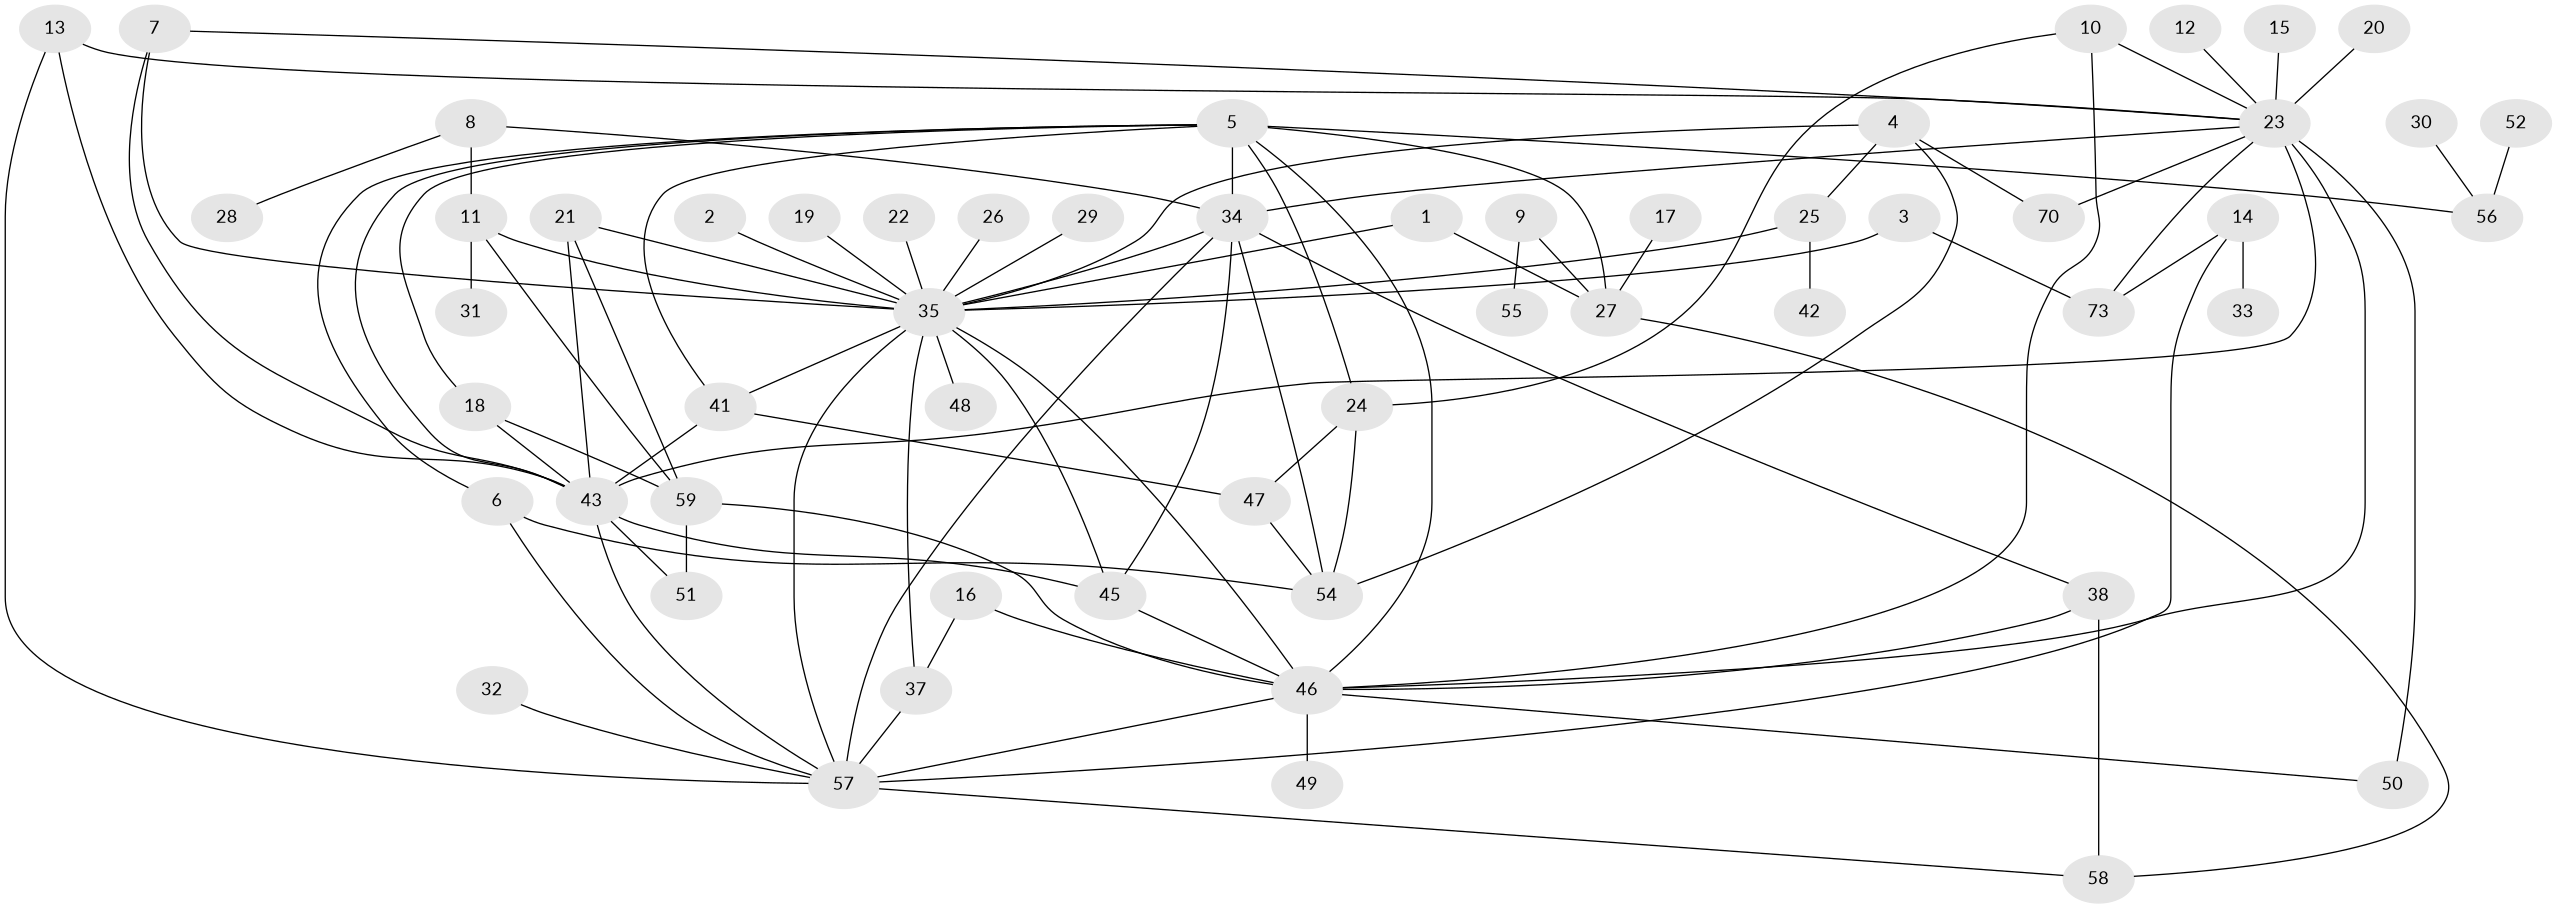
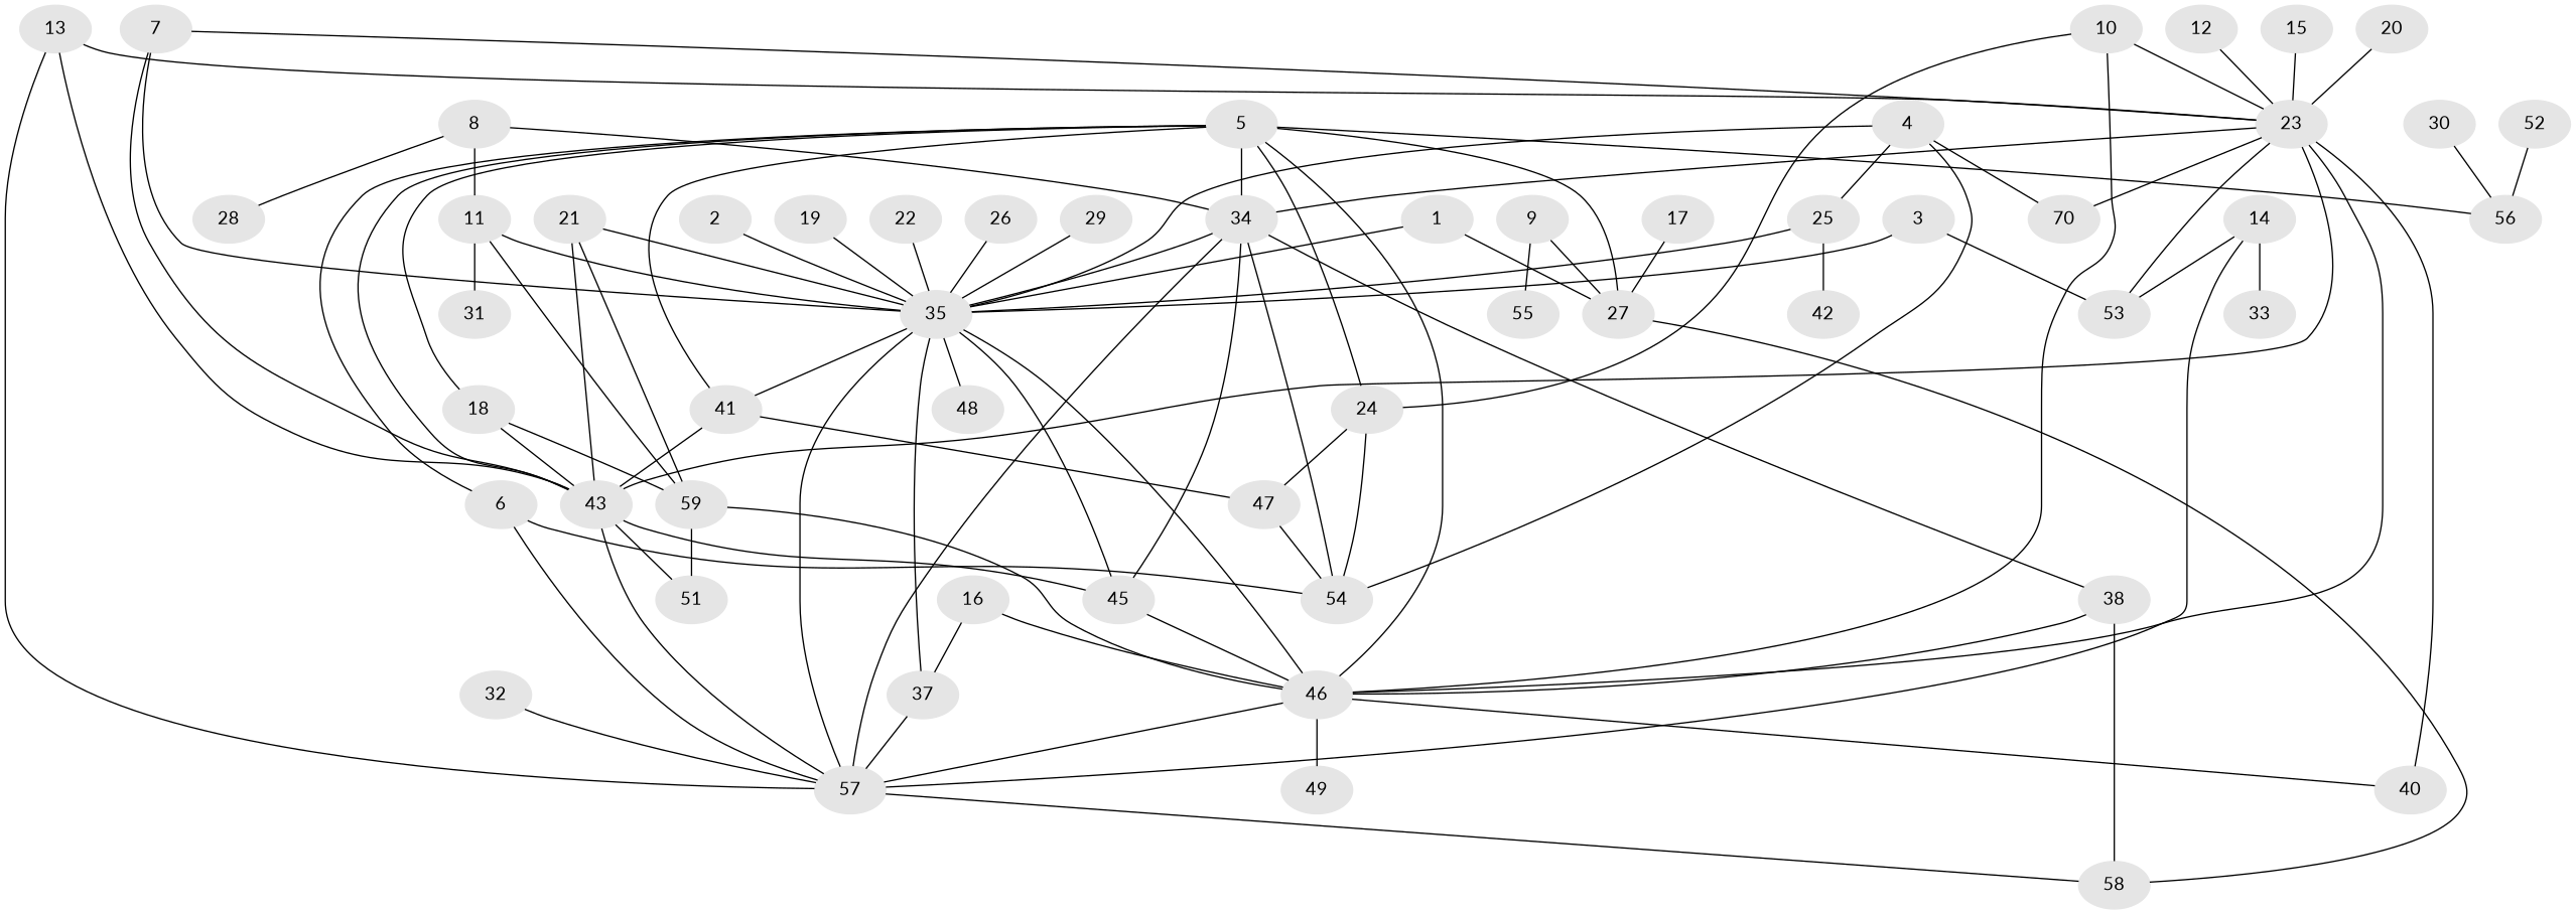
  graph {
    fontname=Lato
    node [color=gray90 fontname=Lato style=filled]
    edge [fontname=Lato weight=1.0]
    1
    27
    35
    58
    41
    46
    57
    37
    45
    48
    2
    3
-   53 [label=73]
+   53
    4
    25
    n16 [label=70]
    54
    42
    5
    6
    18
    24
    34
    43
    56
    n26 [label=59]
    47
    38
    51
-   50
+   50 [label=40]
    49
    7
    23
    8
    11
    28
    31
    9
    55
    10
    12
    13
    14
    33
    15
    16
    17
    19
    20
    21
    22
    26
    29
    30
    32
    52
    1 -- 27
    1 -- 35
    27 -- 58
    35 -- 41
    35 -- 46
    35 -- 57
    35 -- 37
    35 -- 45
    35 -- 48
    41 -- 43
    41 -- 47
    46 -- 57
    46 -- 50
    46 -- 49
    57 -- 58
    37 -- 57 [weight=2.0]
    45 -- 46
    2 -- 35
    3 -- 35
    3 -- 53
    4 -- 35
    4 -- 25
    4 -- n16
    4 -- 54
    25 -- 35
    25 -- 42
    5 -- 27
    5 -- 41
    5 -- 46
    5 -- 6
    5 -- 18
    5 -- 24
    5 -- 34
    5 -- 43
    5 -- 56
    6 -- 57
    6 -- 54
    18 -- 43
    18 -- n26
    24 -- 54
    24 -- 47
    34 -- 35
    34 -- 57
    34 -- 45
    34 -- 54
    34 -- 38
    43 -- 57
    43 -- 45
    43 -- 51
    n26 -- 46
    n26 -- 51 [weight=2.0]
    47 -- 54
    38 -- 58
    38 -- 46
    7 -- 35
    7 -- 43
    7 -- 23
    23 -- 46
    23 -- 53
    23 -- n16
    23 -- 34
    23 -- 43 [weight=2.0]
    23 -- 50 [weight=2.0]
    8 -- 34
    8 -- 11
    8 -- 28
    11 -- 35
    11 -- n26
    11 -- 31
    9 -- 27
    9 -- 55
    10 -- 46
    10 -- 24
    10 -- 23
    12 -- 23
    13 -- 57
    13 -- 43
    13 -- 23
    14 -- 57
    14 -- 53
    14 -- 33
    15 -- 23
    16 -- 46
    16 -- 37
    17 -- 27
    19 -- 35
    20 -- 23
    21 -- 35 [weight=2.0]
    21 -- 43
    21 -- n26
    22 -- 35
    26 -- 35
    29 -- 35
    30 -- 56
    32 -- 57
    52 -- 56
  }
